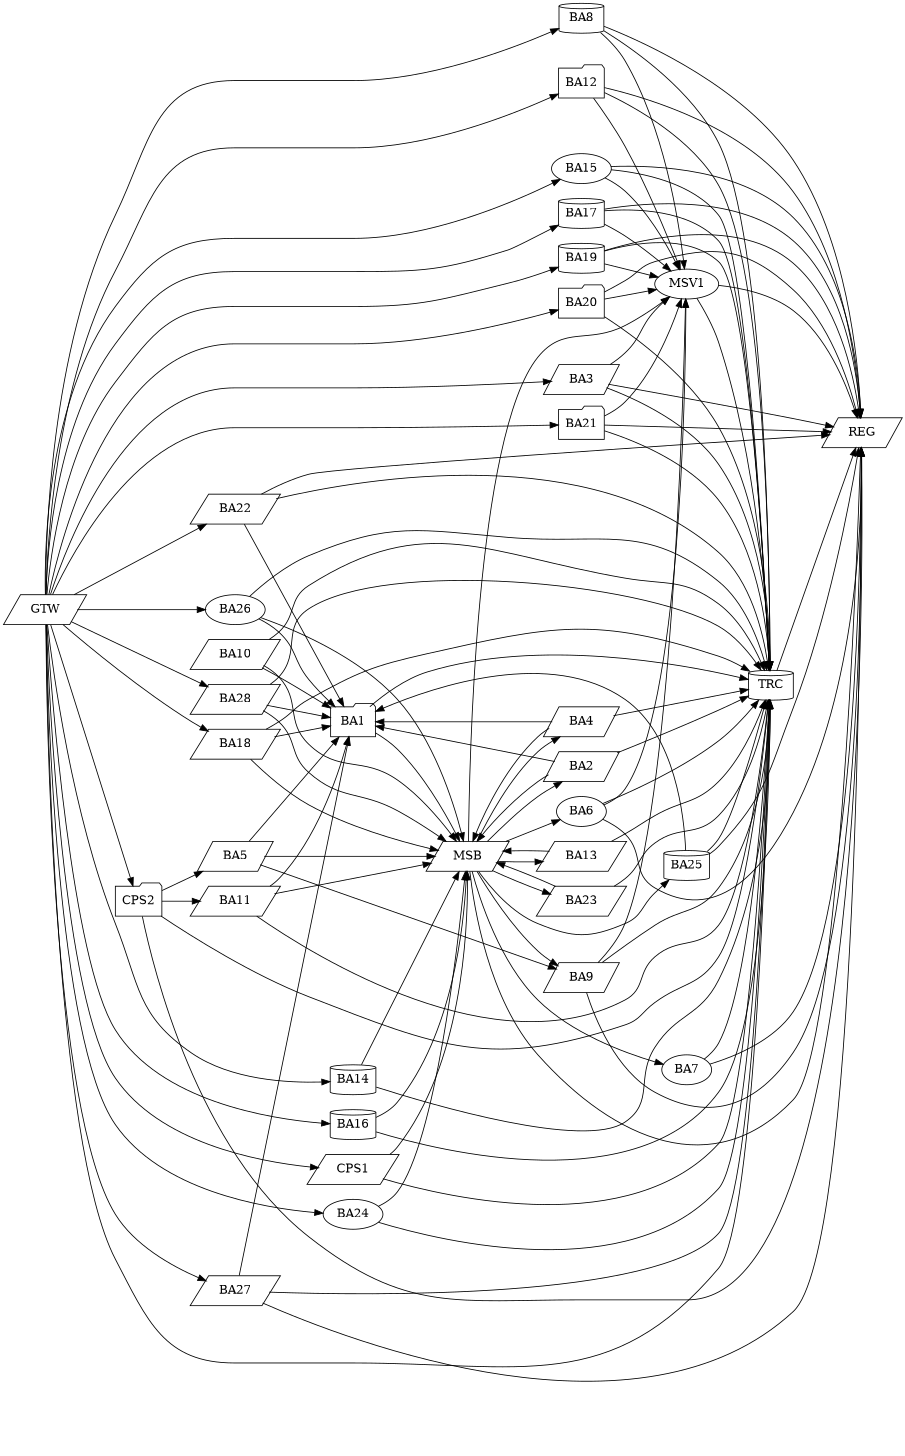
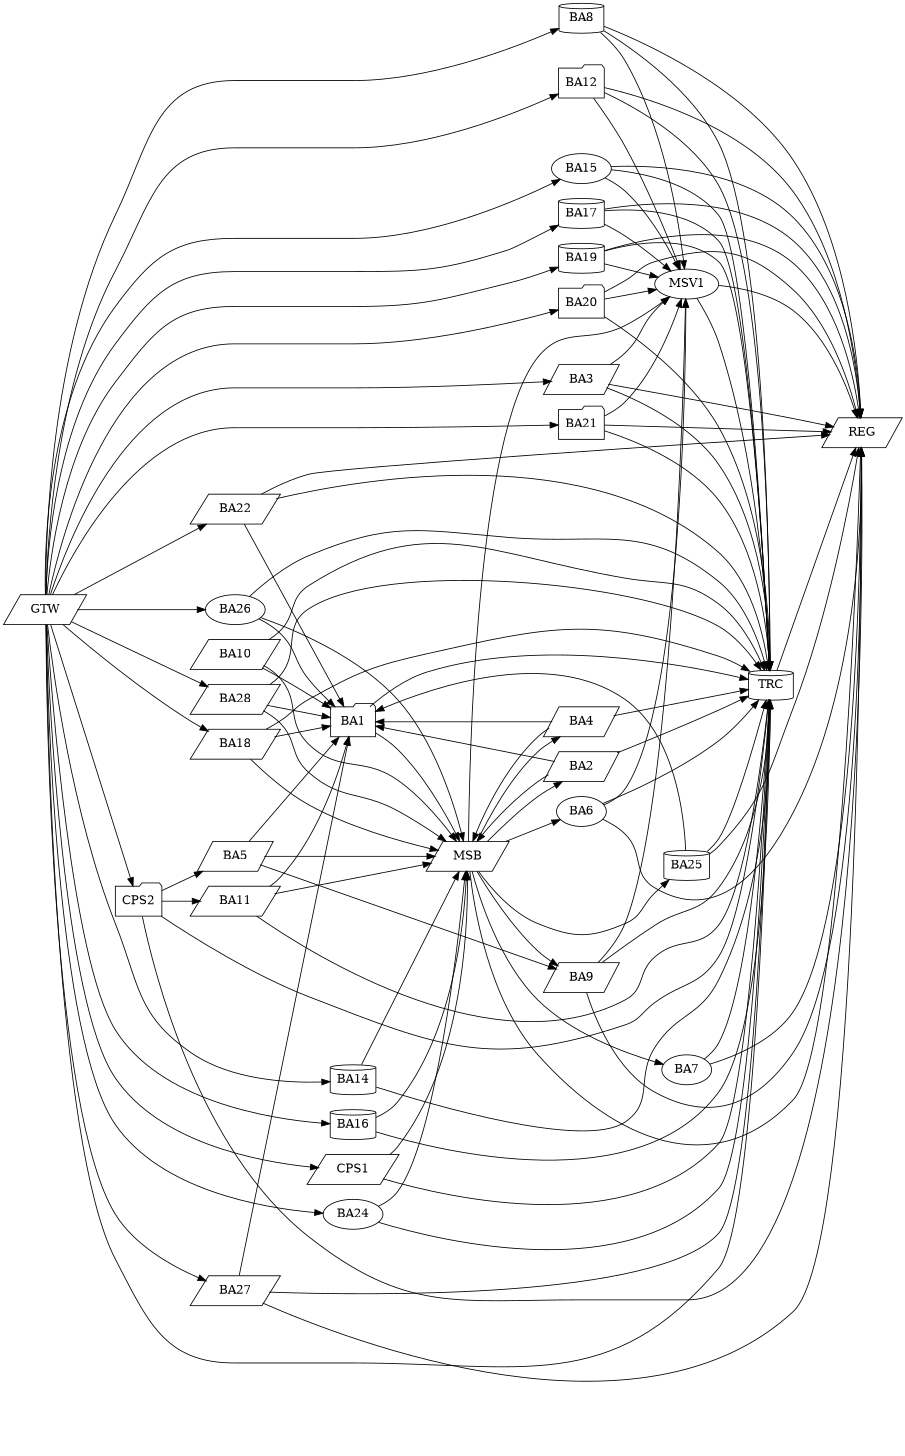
  strict digraph {
    fontname="DejaVu Serif"
    rankdir=LR
    node [fontname="DejaVu Serif" shape=parallelogram]
    edge [fontname="DejaVu Serif"]
    n1 [label=BA1 shape=folder]
    n2 [label=MSB]
    n3 [label=TRC shape=cylinder]
    n4 [label=BA2]
    n5 [label=REG]
    n6 [label=MSV1 shape=ellipse]
    n7 [label=BA4]
    n8 [label=BA6 shape=ellipse]
    n9 [label=BA7 shape=ellipse]
    n10 [label=BA9]
-   n11 [label=BA13]
-   n12 [label=BA23]
    n13 [label=BA25 shape=cylinder]
    n14 [label=BA3]
    n15 [label=BA5]
    n16 [label=BA8 shape=cylinder]
    n17 [label=BA10]
    n18 [label=BA11]
    n19 [label=BA12 shape=folder]
    n20 [label=BA14 shape=cylinder]
    n21 [label=BA15 shape=ellipse]
    n22 [label=BA16 shape=cylinder]
    n23 [label=BA17 shape=cylinder]
    n24 [label=BA18]
    n25 [label=BA19 shape=cylinder]
    n26 [label=BA20 shape=folder]
    n27 [label=BA21 shape=folder]
    n28 [label=BA22]
    n29 [label=BA24 shape=ellipse]
    n30 [label=BA26 shape=ellipse]
    n31 [label=BA27]
    n32 [label=BA28]
    n33 [label=CPS1]
    n34 [label=CPS2 shape=folder]
    n35 [label=GTW]
    n1 -> n2
    n1 -> n3
    n2 -> n4
    n2 -> n5
    n2 -> n6
    n2 -> n7
    n2 -> n8
    n2 -> n9
    n2 -> n10
-   n2 -> n11
-   n2 -> n12
    n2 -> n13
    n3 -> n5
    n4 -> n1
    n4 -> n2
    n4 -> n3
    n6 -> n3
    n6 -> n5
    n7 -> n1
    n7 -> n2
    n7 -> n3
    n8 -> n3
    n8 -> n5
    n8 -> n6
    n9 -> n3
    n9 -> n5
    n10 -> n3
    n10 -> n5
    n10 -> n6
-   n11 -> n2
-   n11 -> n3
-   n12 -> n2
-   n12 -> n3
    n13 -> n1
    n13 -> n3
    n13 -> n5
    n14 -> n3
    n14 -> n5
    n14 -> n6
    n15 -> n1
    n15 -> n2
    n15 -> n10
    n16 -> n3
    n16 -> n5
    n16 -> n6
    n17 -> n1
    n17 -> n2
    n17 -> n3
    n18 -> n1
    n18 -> n2
    n18 -> n3
    n19 -> n3
    n19 -> n5
    n19 -> n6
    n20 -> n2
    n20 -> n3
    n21 -> n3
    n21 -> n5
    n21 -> n6
    n22 -> n2
    n22 -> n3
    n23 -> n3
    n23 -> n5
    n23 -> n6
    n24 -> n1
    n24 -> n2
    n24 -> n3
    n25 -> n3
    n25 -> n5
    n25 -> n6
    n26 -> n3
    n26 -> n5
    n26 -> n6
    n27 -> n3
    n27 -> n5
    n27 -> n6
    n28 -> n1
    n28 -> n3
    n28 -> n5
    n29 -> n2
    n29 -> n3
    n30 -> n1
    n30 -> n2
    n30 -> n3
    n31 -> n1
    n31 -> n3
    n31 -> n5
    n32 -> n1
    n32 -> n2
    n32 -> n3
    n33 -> n2
    n33 -> n3
    n34 -> n3
    n34 -> n5
    n34 -> n15
    n34 -> n18
    n35 -> n3
    n35 -> n14
    n35 -> n16
    n35 -> n19
    n35 -> n20
    n35 -> n21
    n35 -> n22
    n35 -> n23
    n35 -> n24
    n35 -> n25
    n35 -> n26
    n35 -> n27
    n35 -> n28
    n35 -> n29
    n35 -> n30
    n35 -> n31
    n35 -> n32
    n35 -> n33
    n35 -> n34
  }
